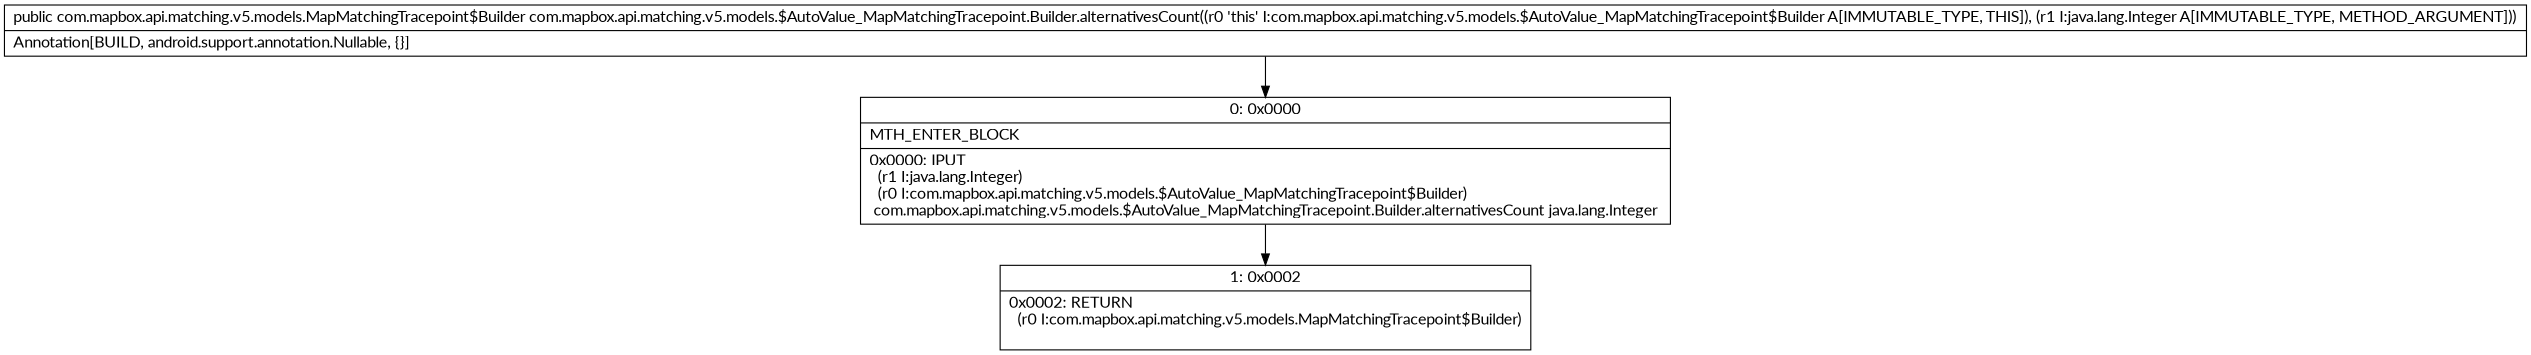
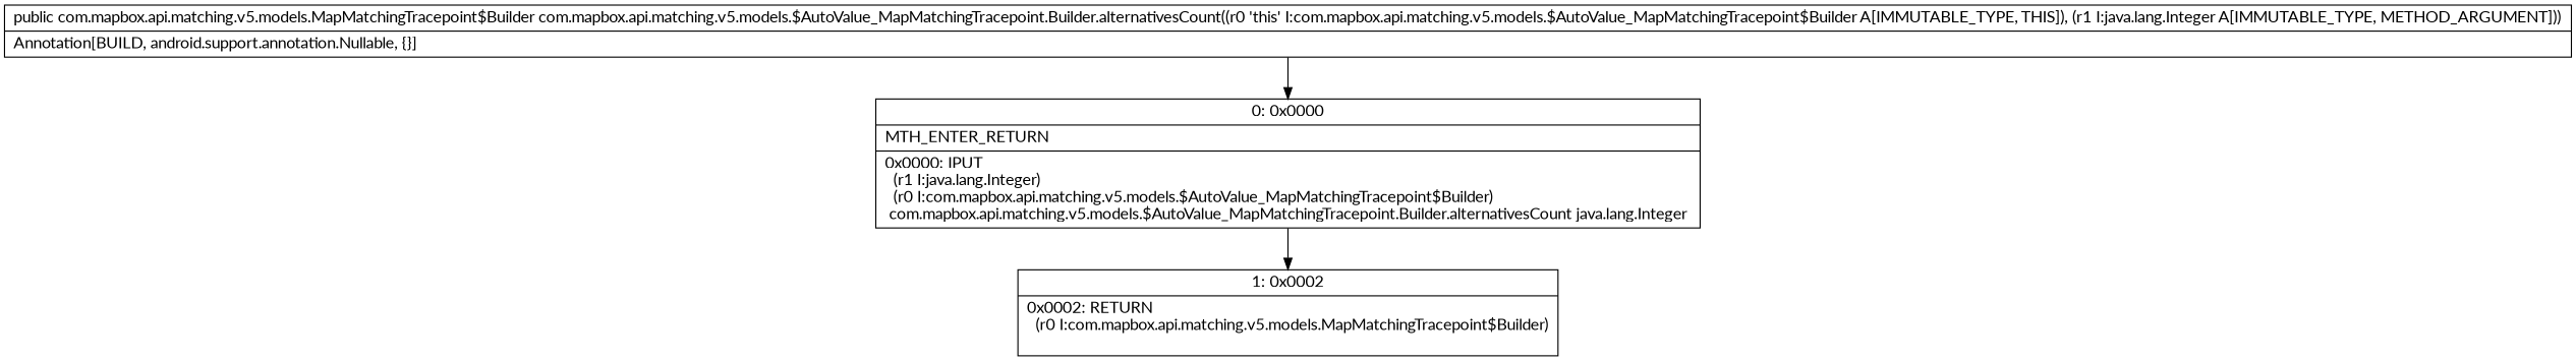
  digraph {
    fontname=Lato
    node [shape=record fontname=Lato]
    edge [fontname=Lato]
-   n1 [label="{0\:\ 0x0000|MTH_ENTER_BLOCK\l|0x0000: IPUT  \l  (r1 I:java.lang.Integer)\l  (r0 I:com.mapbox.api.matching.v5.models.$AutoValue_MapMatchingTracepoint$Builder)\l com.mapbox.api.matching.v5.models.$AutoValue_MapMatchingTracepoint.Builder.alternativesCount java.lang.Integer \l}"]
+   n1 [label="{0\:\ 0x0000|MTH_ENTER_RETURN\l|0x0000: IPUT  \l  (r1 I:java.lang.Integer)\l  (r0 I:com.mapbox.api.matching.v5.models.$AutoValue_MapMatchingTracepoint$Builder)\l com.mapbox.api.matching.v5.models.$AutoValue_MapMatchingTracepoint.Builder.alternativesCount java.lang.Integer \l}"]
    n2 [label="{1\:\ 0x0002|0x0002: RETURN  \l  (r0 I:com.mapbox.api.matching.v5.models.MapMatchingTracepoint$Builder)\l \l}"]
    n3 [label="{public com.mapbox.api.matching.v5.models.MapMatchingTracepoint$Builder com.mapbox.api.matching.v5.models.$AutoValue_MapMatchingTracepoint.Builder.alternativesCount((r0 'this' I:com.mapbox.api.matching.v5.models.$AutoValue_MapMatchingTracepoint$Builder A[IMMUTABLE_TYPE, THIS]), (r1 I:java.lang.Integer A[IMMUTABLE_TYPE, METHOD_ARGUMENT]))  | Annotation[BUILD, android.support.annotation.Nullable, \{\}]\l}"]
    n1 -> n2
    n3 -> n1
  }
